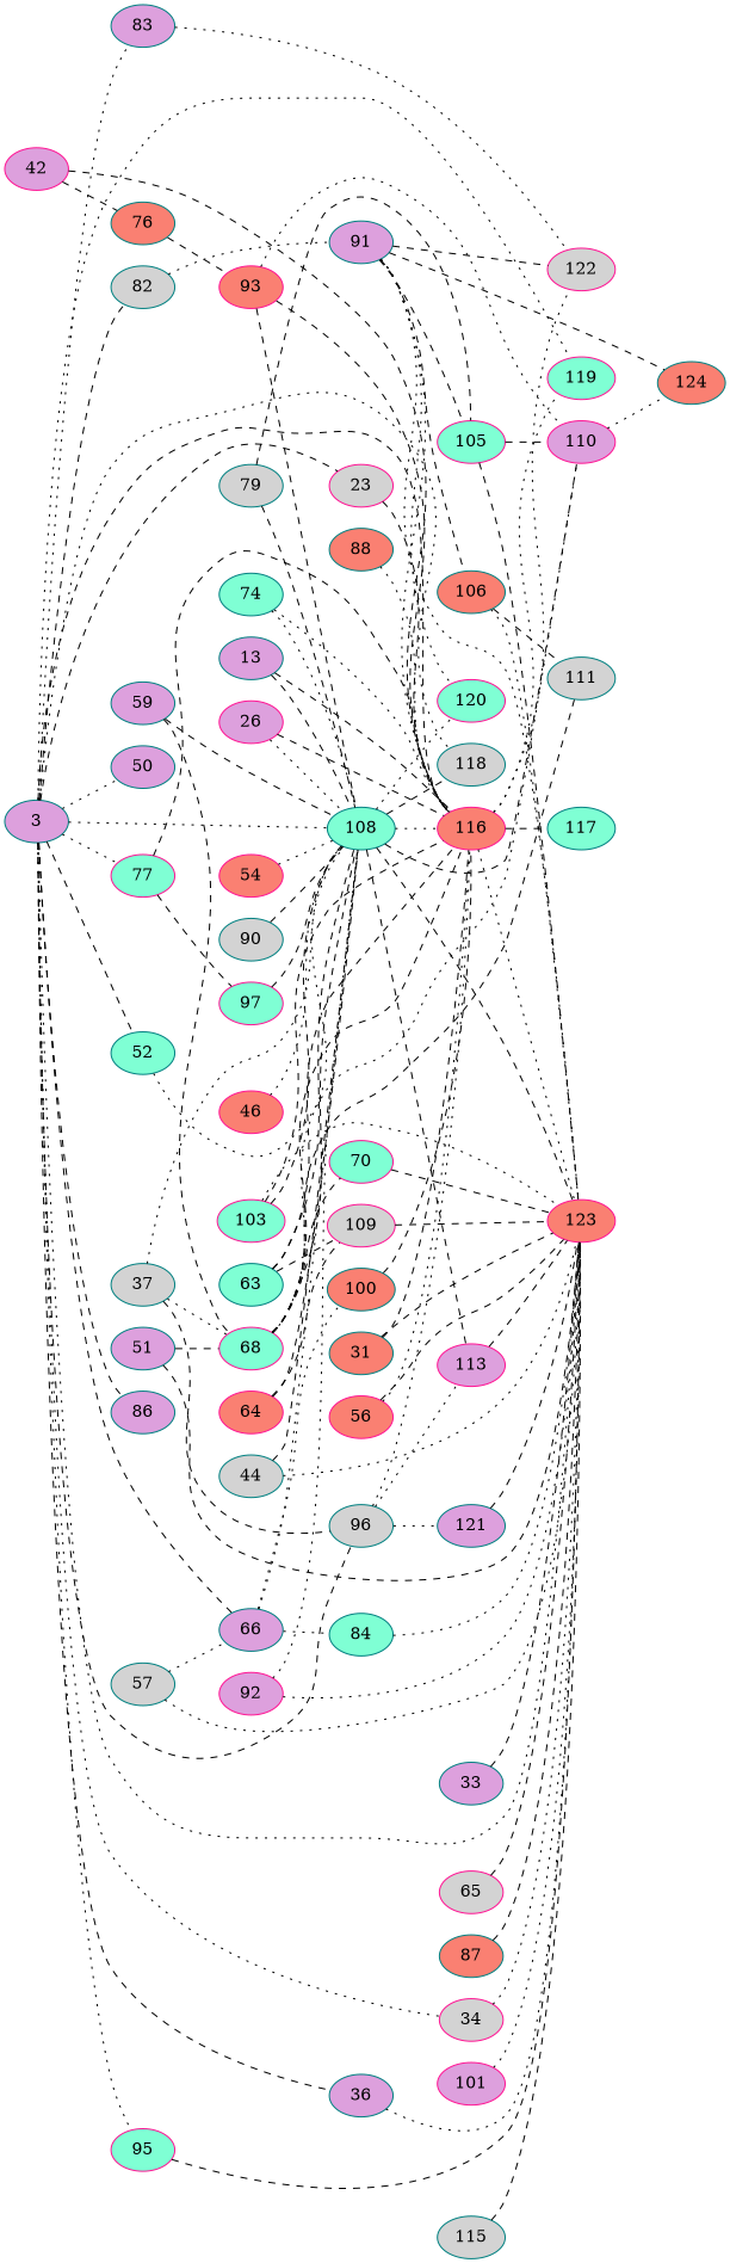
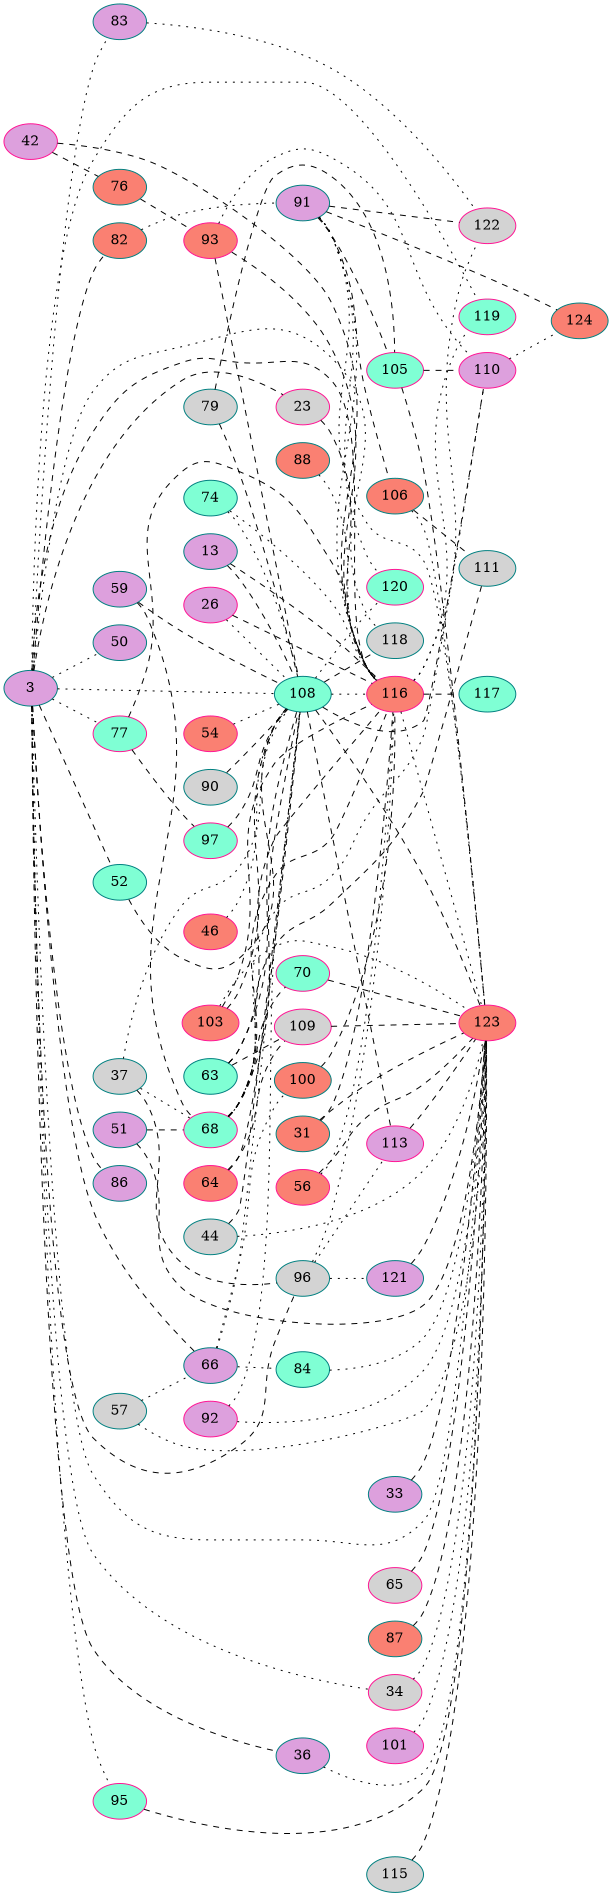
  graph {
    rankdir=LR
    node [color=teal fillcolor=plum style=filled]
    edge [style=dashed]
    3 [super="+1"]
    23 [color=deeppink fillcolor=lightgrey]
    34 [color=deeppink fillcolor=lightgrey super="+22"]
    36
    50
    52 [fillcolor=aquamarine]
    66 [super="+29"]
    77 [color=deeppink fillcolor=aquamarine super="+75"]
-   82 [fillcolor=lightgrey]
+   82 [fillcolor=salmon]
    83
    86
    95 [color=deeppink fillcolor=aquamarine]
    96 [fillcolor=lightgrey super="+85"]
    108 [fillcolor=aquamarine super="+38+69+10"]
    116 [color=deeppink fillcolor=salmon super="+112+5"]
    118 [fillcolor=lightgrey]
    119 [color=deeppink fillcolor=aquamarine super="+16+58"]
    123 [color=deeppink fillcolor=salmon super="+62+114+53+7"]
    84 [fillcolor=aquamarine]
    100 [fillcolor=salmon]
    97 [color=deeppink fillcolor=aquamarine]
    91 [super="+39+43"]
    122 [color=deeppink fillcolor=lightgrey super="+67+107"]
    113 [color=deeppink super="+80"]
    121
    110 [color=deeppink super="+99+72"]
    120 [color=deeppink fillcolor=aquamarine]
    117 [fillcolor=aquamarine]
    13
    26 [color=deeppink]
    31 [fillcolor=salmon super="+17"]
    33
    68 [color=deeppink fillcolor=aquamarine super="+24"]
    70 [color=deeppink fillcolor=aquamarine]
    111 [fillcolor=lightgrey]
    37 [fillcolor=lightgrey]
    42 [color=deeppink]
    76 [fillcolor=salmon]
    93 [color=deeppink fillcolor=salmon super="+32"]
    44 [fillcolor=lightgrey]
    46 [color=deeppink fillcolor=salmon]
    51
    54 [color=deeppink fillcolor=salmon]
    56 [color=deeppink fillcolor=salmon super="+19"]
    57 [fillcolor=lightgrey]
    59
    63 [fillcolor=aquamarine super="+61"]
    109 [color=deeppink fillcolor=lightgrey super="+94"]
    64 [color=deeppink fillcolor=salmon]
    65 [color=deeppink fillcolor=lightgrey]
    124 [fillcolor=salmon]
    74 [fillcolor=aquamarine super="+48"]
    105 [color=deeppink fillcolor=aquamarine super="+104"]
    79 [fillcolor=lightgrey]
    106 [fillcolor=salmon super="+45+98"]
    87 [fillcolor=salmon]
    88 [fillcolor=salmon]
    90 [fillcolor=lightgrey]
    92 [color=deeppink]
    101 [color=deeppink]
-   103 [color=deeppink fillcolor=aquamarine super="+47+81+78"]
+   103 [color=deeppink fillcolor=salmon super="+47+81+78"]
    115 [fillcolor=lightgrey]
    3 -- 23
    3 -- 34 [style=dotted]
    3 -- 36
    3 -- 50 [style=dotted weight=2]
    3 -- 52
    3 -- 66
    3 -- 77 [style=dotted weight=2]
    3 -- 82
    3 -- 83 [style=dotted]
    3 -- 86 [weight=2]
    3 -- 95 [style=dotted]
    3 -- 96
    3 -- 108 [style=dotted weight=10]
    3 -- 116 [weight=4]
    3 -- 118 [style=dotted]
    3 -- 119 [style=dotted weight=3]
    3 -- 123 [style=dotted weight=5]
    23 -- 116
    34 -- 123 [style=dotted weight=2]
    36 -- 123 [style=dotted]
-   52 -- 108 [style=dotted]
+   52 -- 108
    66 -- 108 [style=dotted weight=2]
    66 -- 84 [style=dotted]
    66 -- 100 [style=dotted]
    77 -- 116 [weight=2]
    77 -- 97
    82 -- 91 [style=dotted]
    83 -- 122 [style=dotted]
    95 -- 123
    96 -- 116 [style=dotted weight=2]
    96 -- 113 [style=dotted]
    96 -- 121 [style=dotted]
    108 -- 116 [style=dotted weight=13]
    108 -- 118
    108 -- 123 [weight=11]
    108 -- 113
    108 -- 110
    108 -- 120 [style=dotted]
    116 -- 119 [style=dotted weight=2]
    116 -- 123 [style=dotted weight=6]
    116 -- 122 [style=dotted weight=4]
    116 -- 117
    84 -- 123 [style=dotted]
    100 -- 116
    97 -- 108
    91 -- 116 [style=dotted weight=3]
    91 -- 123 [style=dotted weight=2]
    91 -- 122
    91 -- 120 [style=dotted]
    91 -- 124
    91 -- 105
    91 -- 106
    113 -- 123
    121 -- 123
    110 -- 124 [style=dotted]
    13 -- 108
    13 -- 116
    26 -- 108 [style=dotted]
    26 -- 116
    31 -- 116 [weight=2]
    31 -- 123
    33 -- 123 [weight=2]
    68 -- 108
    68 -- 116 [weight=2]
    68 -- 110 [style=dotted]
    68 -- 70
    68 -- 111
    70 -- 123
    37 -- 96
    37 -- 108 [style=dotted]
    37 -- 68 [style=dotted]
    42 -- 116 [weight=2]
    42 -- 76
    76 -- 93
    93 -- 108 [weight=3]
    93 -- 116
    93 -- 110 [style=dotted]
    44 -- 108
    44 -- 123 [style=dotted]
    46 -- 108 [style=dotted weight=2]
    51 -- 123
    51 -- 68
    54 -- 108 [style=dotted weight=2]
    56 -- 116 [style=dotted weight=3]
    56 -- 123 [weight=2]
    57 -- 66 [style=dotted]
    57 -- 123 [style=dotted]
    59 -- 108
    59 -- 68
    63 -- 108 [weight=2]
    63 -- 116
    63 -- 109
    109 -- 123
    64 -- 108 [weight=2]
    64 -- 109
    65 -- 123 [weight=2]
    74 -- 108 [style=dotted weight=2]
    74 -- 116 [style=dotted]
    105 -- 123
    105 -- 110 [weight=2]
    79 -- 108
    79 -- 105
    106 -- 123 [style=dotted weight=3]
    106 -- 111
    87 -- 123 [weight=2]
    88 -- 116 [style=dotted weight=2]
    90 -- 108 [weight=2]
    92 -- 108 [style=dotted]
    92 -- 123 [style=dotted]
    101 -- 123 [style=dotted]
    103 -- 108 [weight=4]
    103 -- 116
    103 -- 123 [style=dotted weight=4]
    115 -- 123 [weight=2]
  }
